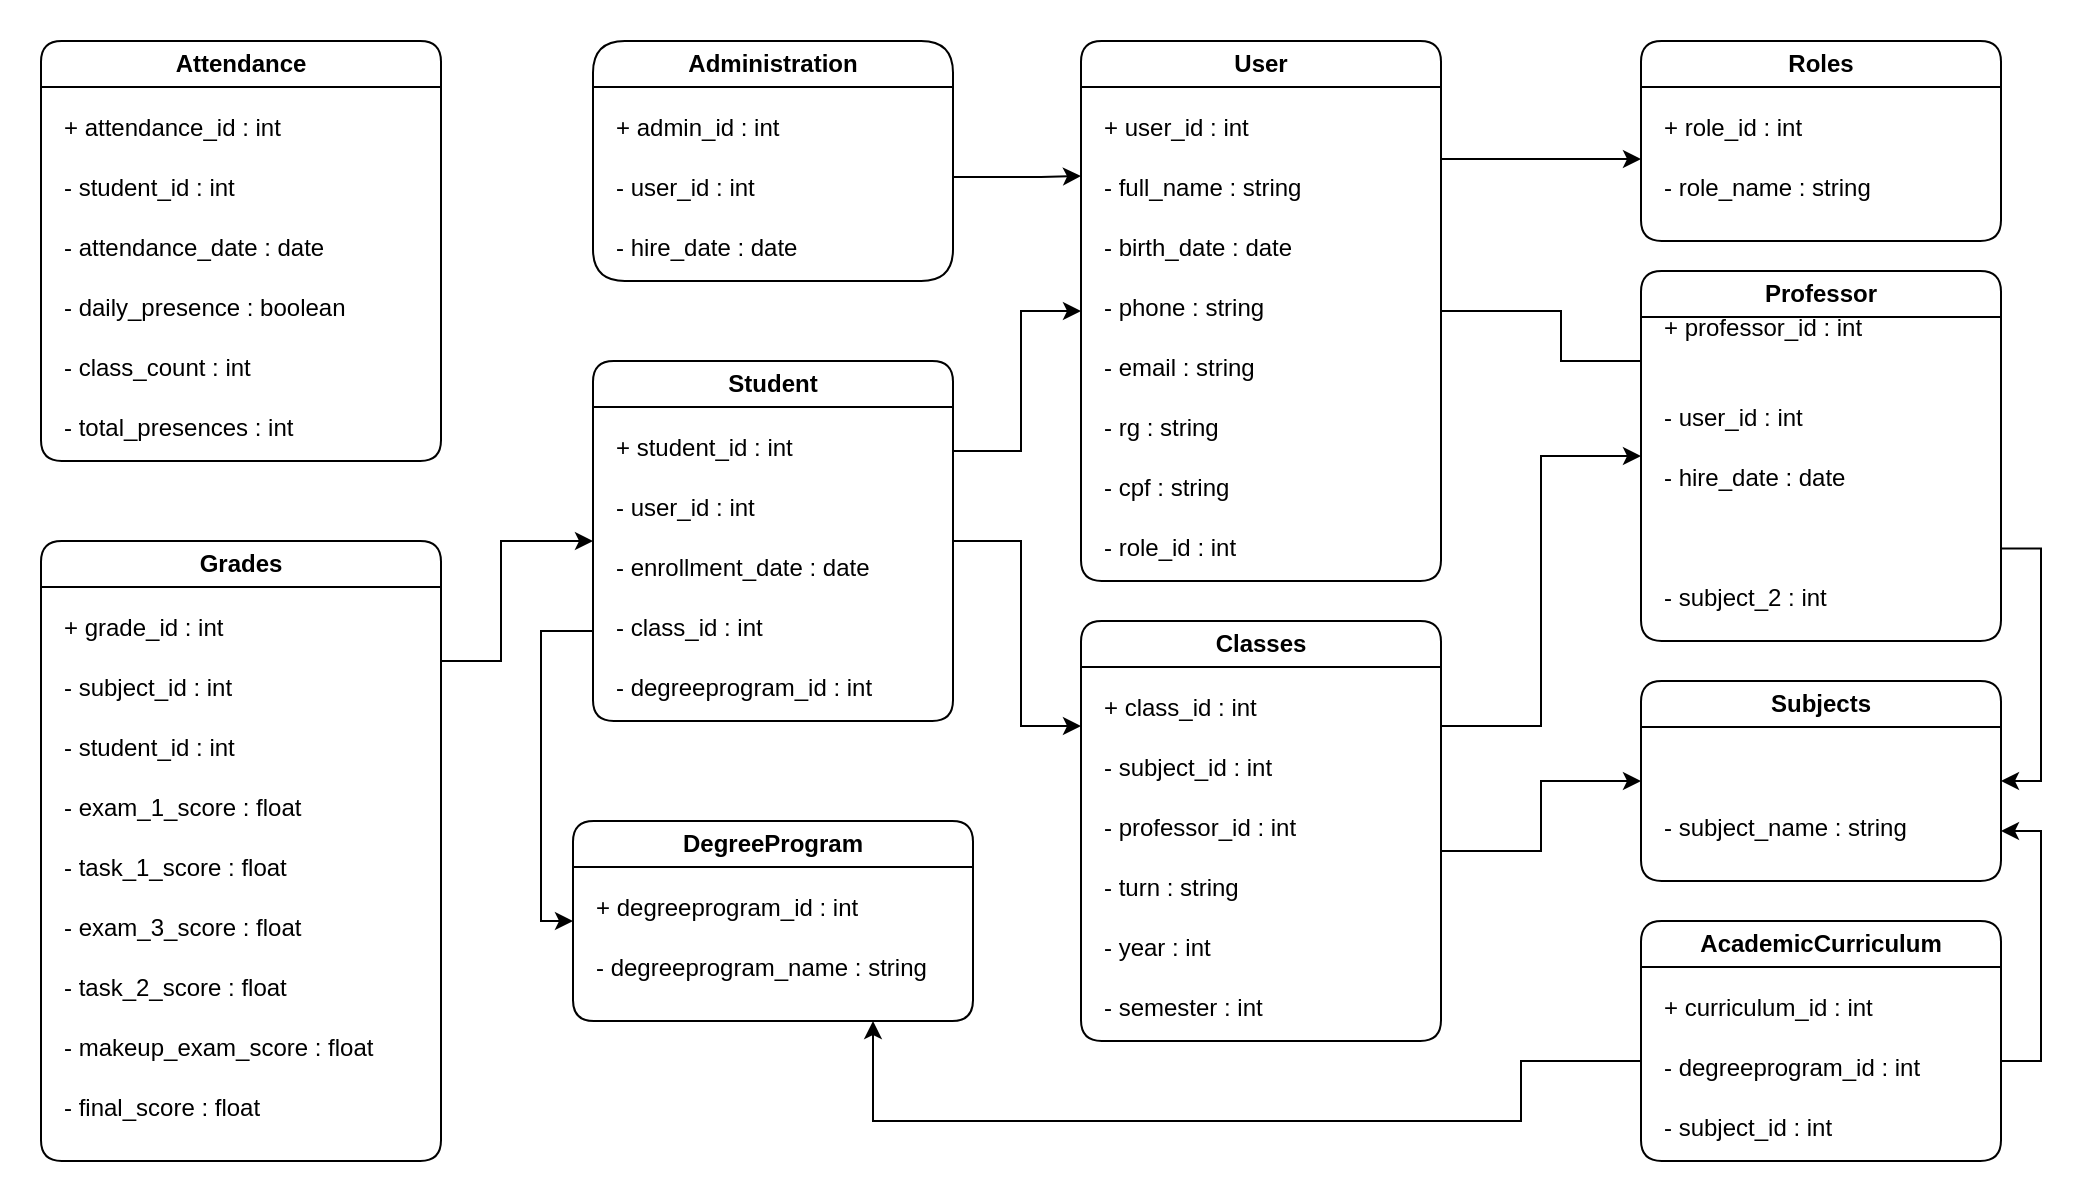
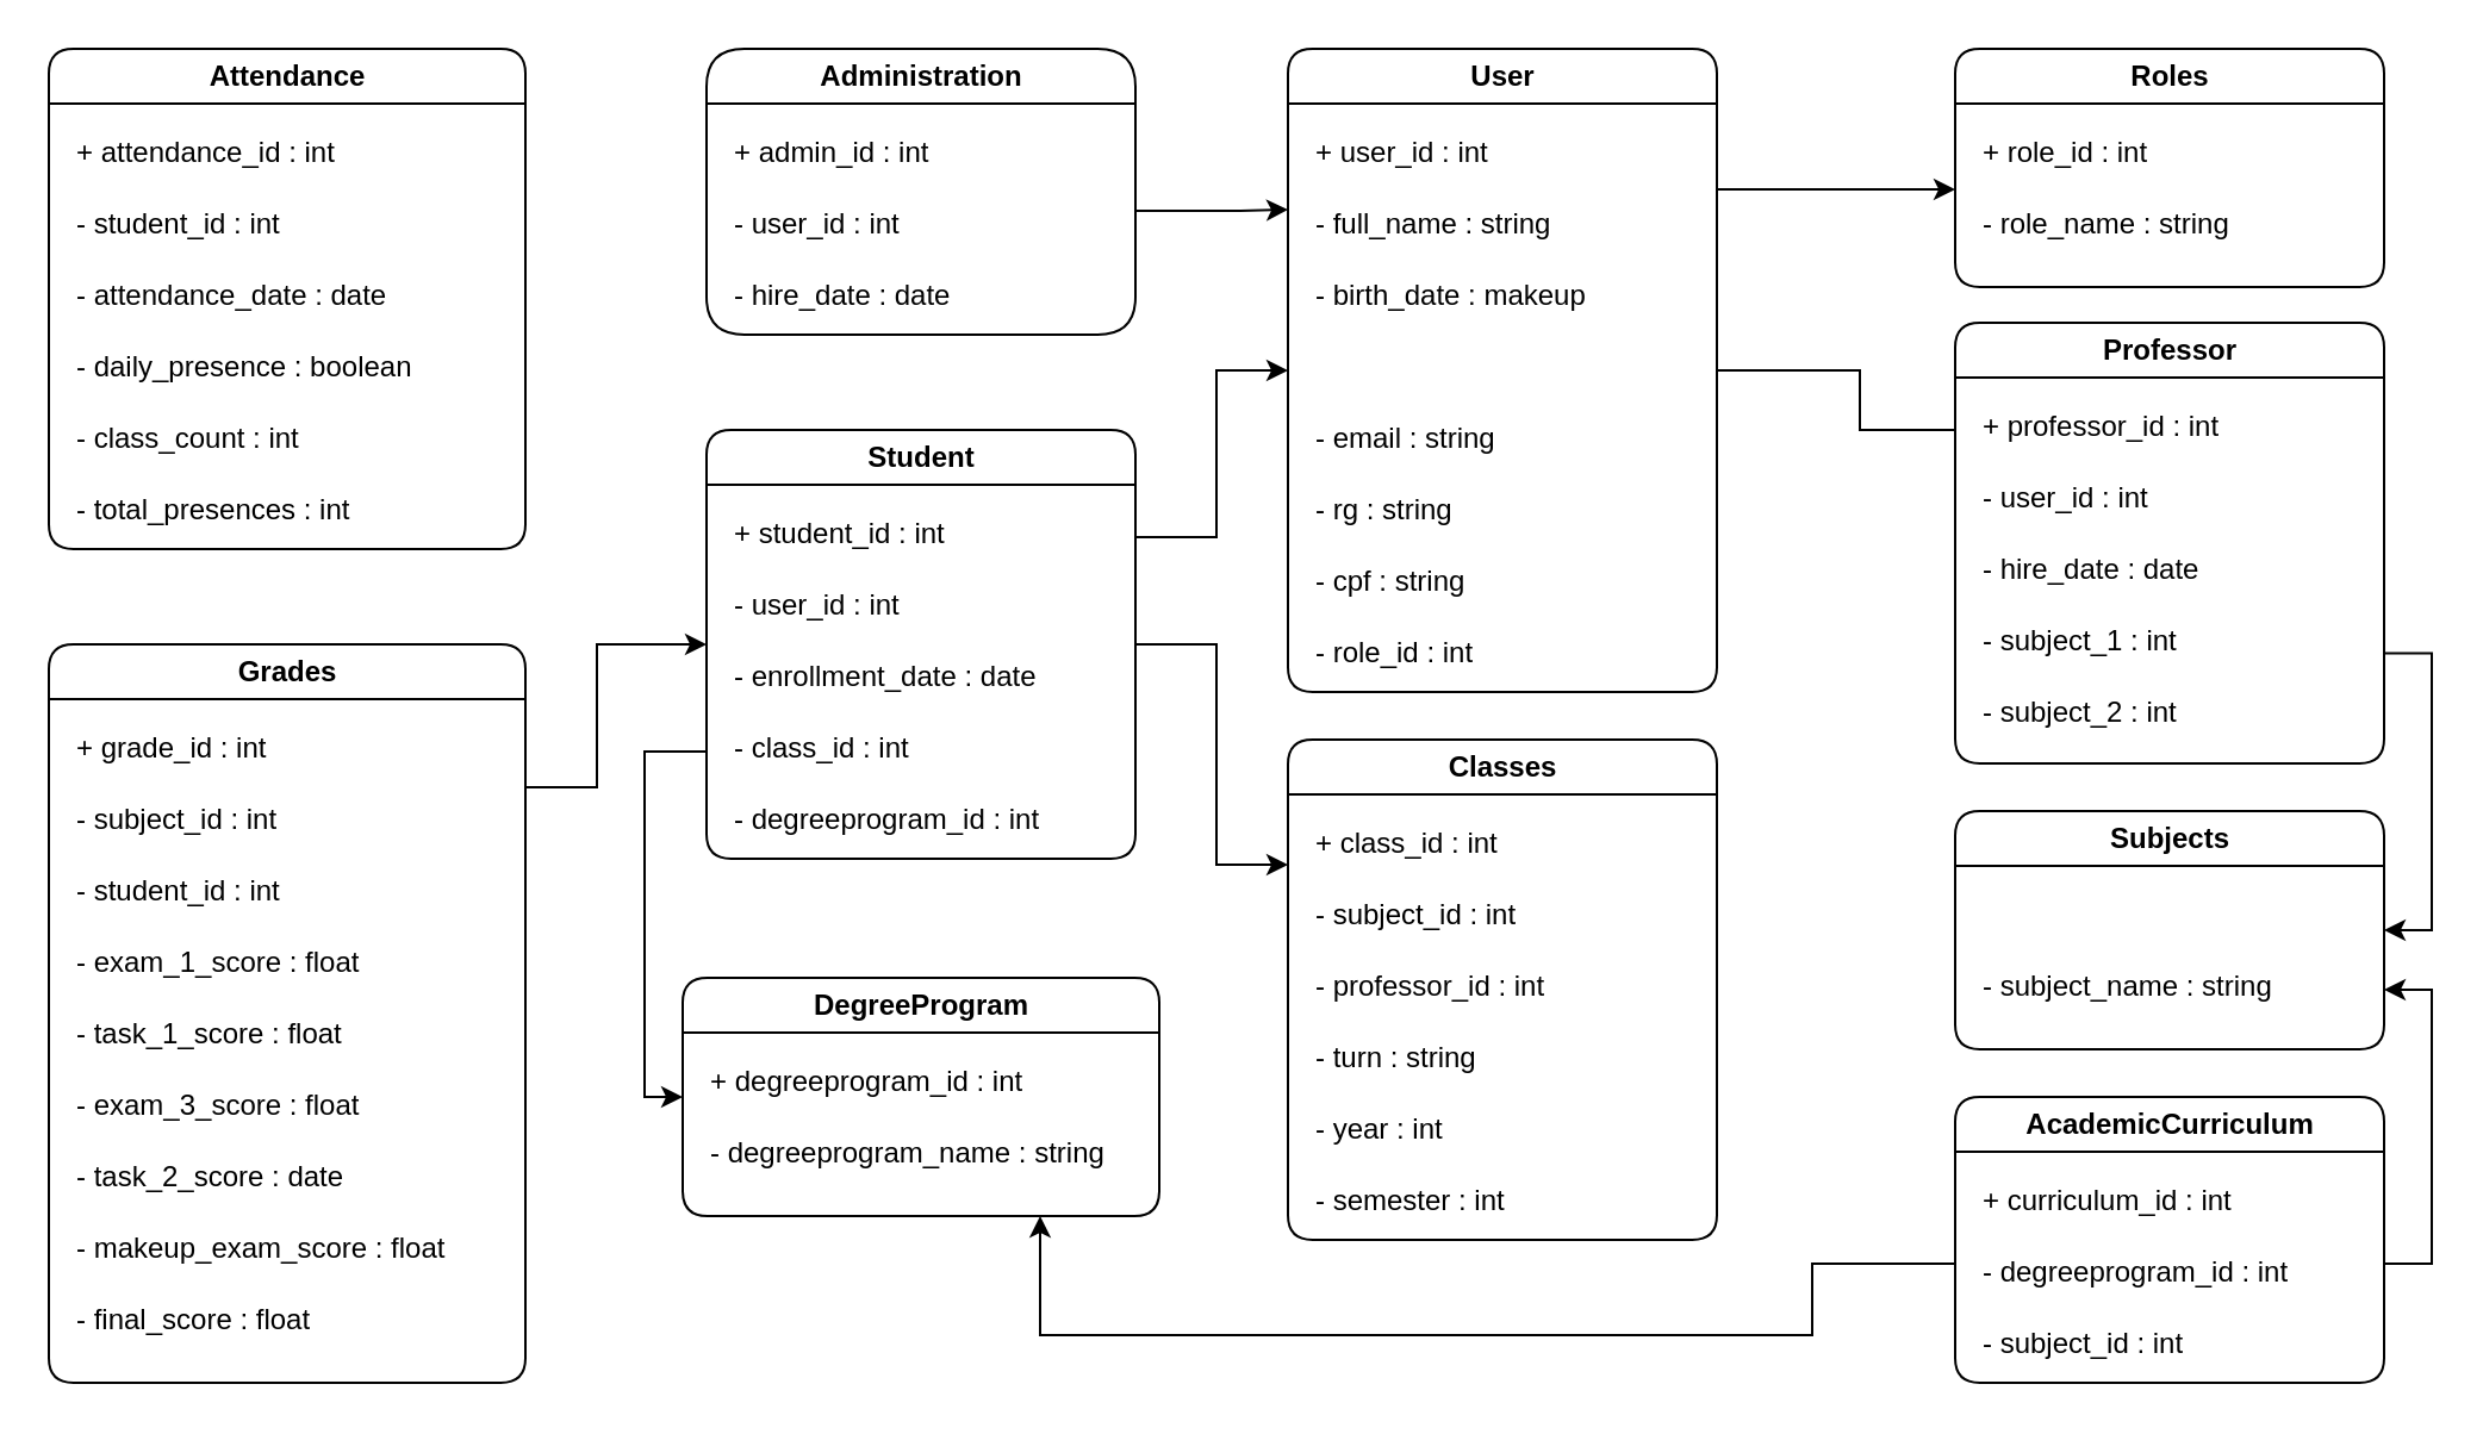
  <mxCell id="0" />
  <mxCell id="1" parent="0" />
  <mxCell id="2" value="User" style="swimlane;rounded=1;html=1;" parent="1" vertex="1"><mxGeometry x="540" y="20" width="180" height="270" as="geometry" /></mxCell>
  <mxCell id="3" value="+ user_id : int&amp;nbsp;" style="text;html=1;" parent="2" vertex="1"><mxGeometry x="10" y="30" width="160" height="26" as="geometry" /></mxCell>
  <mxCell id="4" value="- full_name : string" style="text;html=1;" parent="2" vertex="1"><mxGeometry x="10" y="60" width="160" height="26" as="geometry" /></mxCell>
- <mxCell id="5" value="- birth_date : date" style="text;html=1;" parent="2" vertex="1"><mxGeometry x="10" y="90" width="160" height="26" as="geometry" /></mxCell>
- <mxCell id="6" value="- phone : string" style="text;html=1;" parent="2" vertex="1"><mxGeometry x="10" y="120" width="160" height="26" as="geometry" /></mxCell>
+ <mxCell id="5" value="- birth_date : makeup" style="text;html=1;" parent="2" vertex="1"><mxGeometry x="10" y="90" width="160" height="26" as="geometry" /></mxCell>
  <mxCell id="7" value="- email : string" style="text;html=1;" parent="2" vertex="1"><mxGeometry x="10" y="150" width="160" height="26" as="geometry" /></mxCell>
  <mxCell id="8" value="- rg : string" style="text;html=1;" parent="2" vertex="1"><mxGeometry x="10" y="180" width="160" height="26" as="geometry" /></mxCell>
  <mxCell id="9" value="- cpf : string" style="text;html=1;" parent="2" vertex="1"><mxGeometry x="10" y="210" width="160" height="26" as="geometry" /></mxCell>
  <mxCell id="10" value="- role_id : int&amp;nbsp;" style="text;html=1;" parent="2" vertex="1"><mxGeometry x="10" y="240" width="160" height="26" as="geometry" /></mxCell>
  <mxCell id="11" value="Roles" style="swimlane;rounded=1;html=1;" parent="1" vertex="1"><mxGeometry x="820" y="20" width="180" height="100" as="geometry" /></mxCell>
  <mxCell id="12" value="+ role_id : int&amp;nbsp;" style="text;html=1;" parent="11" vertex="1"><mxGeometry x="10" y="30" width="160" height="26" as="geometry" /></mxCell>
  <mxCell id="13" value="- role_name : string" style="text;html=1;" parent="11" vertex="1"><mxGeometry x="10" y="60" width="160" height="26" as="geometry" /></mxCell>
  <mxCell id="14" style="edgeStyle=orthogonalEdgeStyle;rounded=0;html=1;" parent="1" edge="1"><mxGeometry relative="1" as="geometry"><mxPoint x="720" y="80" as="sourcePoint" /><mxPoint x="820" y="79" as="targetPoint" /><Array as="points"><mxPoint x="720" y="79" /></Array></mxGeometry></mxCell>
  <mxCell id="15" value="Student" style="swimlane;rounded=1;html=1;" parent="1" vertex="1"><mxGeometry x="296" y="180" width="180" height="180" as="geometry" /></mxCell>
  <mxCell id="16" value="+ student_id : int" style="text;html=1;" parent="15" vertex="1"><mxGeometry x="10" y="30" width="160" height="26" as="geometry" /></mxCell>
  <mxCell id="17" value="- user_id : int" style="text;html=1;" parent="15" vertex="1"><mxGeometry x="10" y="60" width="160" height="26" as="geometry" /></mxCell>
  <mxCell id="18" value="- enrollment_date : date" style="text;html=1;" parent="15" vertex="1"><mxGeometry x="10" y="90" width="160" height="26" as="geometry" /></mxCell>
  <mxCell id="19" value="- class_id : int" style="text;html=1;" parent="15" vertex="1"><mxGeometry x="10" y="120" width="160" height="26" as="geometry" /></mxCell>
  <mxCell id="20" value="- degreeprogram_id : int" style="text;html=1;" parent="15" vertex="1"><mxGeometry x="10" y="150" width="160" height="26" as="geometry" /></mxCell>
  <mxCell id="21" style="edgeStyle=orthogonalEdgeStyle;rounded=0;html=1;entryX=0;entryY=0.5;entryDx=0;entryDy=0;exitX=1;exitY=0.25;exitDx=0;exitDy=0;" parent="1" source="15" edge="1" target="2"><mxGeometry relative="1" as="geometry"><mxPoint x="510" y="80" as="targetPoint" /><Array as="points"><mxPoint x="510" y="225" /><mxPoint x="510" y="155" /></Array><mxPoint x="450" y="340" as="sourcePoint" /></mxGeometry></mxCell>
  <mxCell id="22" value="Professor" style="swimlane;rounded=1;html=1;" parent="1" vertex="1"><mxGeometry x="820" y="135" width="180" height="185" as="geometry" /></mxCell>
- <mxCell id="23" value="+ professor_id : int&amp;nbsp;" style="text;html=1;" parent="22" vertex="1"><mxGeometry x="10" y="15" width="160" height="26" as="geometry" /></mxCell>
+ <mxCell id="23" value="+ professor_id : int&amp;nbsp;" style="text;html=1;" parent="22" vertex="1"><mxGeometry x="10" y="30" width="160" height="26" as="geometry" /></mxCell>
  <mxCell id="24" value="- user_id : int&amp;nbsp;" style="text;html=1;" parent="22" vertex="1"><mxGeometry x="10" y="60" width="160" height="26" as="geometry" /></mxCell>
  <mxCell id="25" value="- hire_date : date" style="text;html=1;" parent="22" vertex="1"><mxGeometry x="10" y="90" width="160" height="26" as="geometry" /></mxCell>
+ <mxCell id="26" value="- subject_1 : int&amp;nbsp;" style="text;html=1;" parent="22" vertex="1"><mxGeometry x="10" y="120" width="160" height="26" as="geometry" /></mxCell>
  <mxCell id="27" value="- subject_2 : int&amp;nbsp;" style="text;html=1;" parent="22" vertex="1"><mxGeometry x="10" y="150" width="160" height="26" as="geometry" /></mxCell>
  <mxCell id="28" style="edgeStyle=orthogonalEdgeStyle;rounded=0;html=1;exitX=0;exitY=0.25;exitDx=0;exitDy=0;entryX=1;entryY=0.5;entryDx=0;entryDy=0;endArrow=none;" parent="1" source="22" target="2" edge="1"><mxGeometry relative="1" as="geometry"><Array as="points"><mxPoint x="820" y="180" /><mxPoint x="780" y="180" /><mxPoint x="780" y="155" /></Array><mxPoint x="720" y="190" as="targetPoint" /></mxGeometry></mxCell>
  <mxCell id="29" value="Administration" style="swimlane;rounded=1;html=1;arcSize=23;" parent="1" vertex="1"><mxGeometry x="296" y="20" width="180" height="120" as="geometry" /></mxCell>
  <mxCell id="30" value="+ admin_id : int" style="text;html=1;" parent="29" vertex="1"><mxGeometry x="10" y="30" width="160" height="26" as="geometry" /></mxCell>
  <mxCell id="31" value="- user_id : int&amp;nbsp;" style="text;html=1;" parent="29" vertex="1"><mxGeometry x="10" y="60" width="160" height="26" as="geometry" /></mxCell>
  <mxCell id="32" value="- hire_date : date" style="text;html=1;" parent="29" vertex="1"><mxGeometry x="10" y="90" width="160" height="26" as="geometry" /></mxCell>
  <mxCell id="33" style="edgeStyle=orthogonalEdgeStyle;rounded=0;html=1;entryX=0;entryY=0.25;entryDx=0;entryDy=0;exitX=1;exitY=0.5;exitDx=0;exitDy=0;" parent="1" source="29" target="2" edge="1"><mxGeometry relative="1" as="geometry"><mxPoint x="500" y="60" as="sourcePoint" /><mxPoint x="510" y="70" as="targetPoint" /><Array as="points"><mxPoint x="476" y="88" /><mxPoint x="520" y="88" /></Array></mxGeometry></mxCell>
  <mxCell id="34" value="Classes" style="swimlane;rounded=1;html=1;" parent="1" vertex="1"><mxGeometry x="540" y="310" width="180" height="210" as="geometry" /></mxCell>
  <mxCell id="35" value="+ class_id : int&amp;nbsp;&lt;div&gt;&lt;br&gt;&lt;/div&gt;" style="text;html=1;" parent="34" vertex="1"><mxGeometry x="10" y="30" width="160" height="26" as="geometry" /></mxCell>
  <mxCell id="36" value="- subject_id : int&amp;nbsp;" style="text;html=1;" parent="34" vertex="1"><mxGeometry x="10" y="60" width="160" height="26" as="geometry" /></mxCell>
  <mxCell id="37" value="- professor_id : int&amp;nbsp;" style="text;html=1;" parent="34" vertex="1"><mxGeometry x="10" y="90" width="160" height="26" as="geometry" /></mxCell>
  <mxCell id="38" value="- turn : string" style="text;html=1;" parent="34" vertex="1"><mxGeometry x="10" y="120" width="160" height="26" as="geometry" /></mxCell>
  <mxCell id="39" value="- year : int" style="text;html=1;" parent="34" vertex="1"><mxGeometry x="10" y="150" width="160" height="26" as="geometry" /></mxCell>
  <mxCell id="40" value="- semester : int" style="text;html=1;" parent="34" vertex="1"><mxGeometry x="10" y="180" width="160" height="26" as="geometry" /></mxCell>
  <mxCell id="41" style="edgeStyle=orthogonalEdgeStyle;rounded=0;html=1;exitX=1;exitY=0.5;exitDx=0;exitDy=0;entryX=0;entryY=0.25;entryDx=0;entryDy=0;" parent="1" source="15" target="34" edge="1"><mxGeometry relative="1" as="geometry"><mxPoint x="670" y="560" as="sourcePoint" /><Array as="points"><mxPoint x="476" y="270" /><mxPoint x="510" y="270" /><mxPoint x="510" y="363" /></Array><mxPoint x="480" y="640" as="targetPoint" /></mxGeometry></mxCell>
- <mxCell id="42" style="edgeStyle=orthogonalEdgeStyle;rounded=0;html=1;entryX=0;entryY=0.5;exitX=1;exitY=0.25;exitDx=0;exitDy=0;" parent="1" target="22" edge="1" source="34"><mxGeometry relative="1" as="geometry"><mxPoint x="400" y="680" as="sourcePoint" /></mxGeometry></mxCell>
  <mxCell id="43" value="Subjects" style="swimlane;rounded=1;html=1;" parent="1" vertex="1"><mxGeometry x="820" y="340" width="180" height="100" as="geometry" /></mxCell>
  <mxCell id="44" value="- subject_name : string" style="text;html=1;" parent="43" vertex="1"><mxGeometry x="10" y="60" width="160" height="26" as="geometry" /></mxCell>
- <mxCell id="45" style="edgeStyle=orthogonalEdgeStyle;rounded=0;html=1;entryX=0;entryY=0.5;exitX=1;exitY=0.5;exitDx=0;exitDy=0;" parent="1" source="34" target="43" edge="1"><mxGeometry relative="1" as="geometry"><mxPoint x="400" y="790" as="sourcePoint" /><Array as="points"><mxPoint x="770" y="425" /><mxPoint x="770" y="390" /></Array></mxGeometry></mxCell>
  <mxCell id="46" value="AcademicCurriculum" style="swimlane;rounded=1;html=1;" parent="1" vertex="1"><mxGeometry x="820" y="460" width="180" height="120" as="geometry" /></mxCell>
  <mxCell id="47" value="+ curriculum_id : int&amp;nbsp;" style="text;html=1;" parent="46" vertex="1"><mxGeometry x="10" y="30" width="160" height="26" as="geometry" /></mxCell>
  <mxCell id="48" value="- degreeprogram_id : int&amp;nbsp;" style="text;html=1;" parent="46" vertex="1"><mxGeometry x="10" y="60" width="160" height="26" as="geometry" /></mxCell>
  <mxCell id="49" value="- subject_id : int&amp;nbsp;" style="text;html=1;" parent="46" vertex="1"><mxGeometry x="10" y="90" width="160" height="26" as="geometry" /></mxCell>
  <mxCell id="50" value="DegreeProgram" style="swimlane;rounded=1;html=1;" parent="1" vertex="1"><mxGeometry x="286" y="410" width="200" height="100" as="geometry" /></mxCell>
  <mxCell id="51" value="+ degreeprogram_id : int&amp;nbsp;" style="text;html=1;" parent="50" vertex="1"><mxGeometry x="10" y="30" width="180" height="26" as="geometry" /></mxCell>
  <mxCell id="52" value="- degreeprogram_name : string" style="text;html=1;" parent="50" vertex="1"><mxGeometry x="10" y="60" width="180" height="26" as="geometry" /></mxCell>
  <mxCell id="53" style="edgeStyle=orthogonalEdgeStyle;rounded=0;html=1;exitX=0;exitY=0.75;entryX=0;entryY=0.5;exitDx=0;exitDy=0;entryDx=0;entryDy=0;" parent="1" source="15" target="50" edge="1"><mxGeometry relative="1" as="geometry"><Array as="points"><mxPoint x="296" y="315" /><mxPoint x="270" y="315" /><mxPoint x="270" y="460" /></Array></mxGeometry></mxCell>
  <mxCell id="54" style="edgeStyle=orthogonalEdgeStyle;rounded=0;html=1;exitX=0;exitY=0.5;entryX=0.75;entryY=1;entryDx=0;entryDy=0;exitDx=0;exitDy=0;" parent="1" source="46" target="50" edge="1"><mxGeometry relative="1" as="geometry"><Array as="points"><mxPoint x="760" y="530" /><mxPoint x="760" y="560" /><mxPoint x="436" y="560" /></Array></mxGeometry></mxCell>
  <mxCell id="55" style="edgeStyle=orthogonalEdgeStyle;rounded=0;html=1;exitX=1;exitY=0.5;exitDx=0;exitDy=0;entryX=1;entryY=0.75;entryDx=0;entryDy=0;" parent="1" source="46" target="43" edge="1"><mxGeometry relative="1" as="geometry"><Array as="points"><mxPoint x="1020" y="530" /><mxPoint x="1020" y="415" /></Array><mxPoint x="980" y="440" as="targetPoint" /></mxGeometry></mxCell>
  <mxCell id="56" value="Attendance" style="swimlane;rounded=1;html=1;" parent="1" vertex="1"><mxGeometry x="20" y="20" width="200" height="210" as="geometry" /></mxCell>
  <mxCell id="57" value="+ attendance_id : int" style="text;html=1;" parent="56" vertex="1"><mxGeometry x="10" y="30" width="180" height="26" as="geometry" /></mxCell>
  <mxCell id="58" value="- student_id : int" style="text;html=1;" parent="56" vertex="1"><mxGeometry x="10" y="60" width="180" height="26" as="geometry" /></mxCell>
  <mxCell id="59" value="- attendance_date : date" style="text;html=1;" parent="56" vertex="1"><mxGeometry x="10" y="90" width="180" height="26" as="geometry" /></mxCell>
  <mxCell id="60" value="- daily_presence : boolean" style="text;html=1;" parent="56" vertex="1"><mxGeometry x="10" y="120" width="180" height="26" as="geometry" /></mxCell>
  <mxCell id="61" value="- class_count : int" style="text;html=1;" parent="56" vertex="1"><mxGeometry x="10" y="150" width="180" height="26" as="geometry" /></mxCell>
  <mxCell id="62" value="- total_presences : int" style="text;html=1;" parent="56" vertex="1"><mxGeometry x="10" y="180" width="180" height="26" as="geometry" /></mxCell>
  <mxCell id="63" value="Grades" style="swimlane;rounded=1;html=1;" parent="1" vertex="1"><mxGeometry x="20" y="270" width="200" height="310" as="geometry" /></mxCell>
  <mxCell id="64" value="+ grade_id : int&amp;nbsp;" style="text;html=1;" parent="63" vertex="1"><mxGeometry x="10" y="30" width="180" height="26" as="geometry" /></mxCell>
  <mxCell id="65" value="- subject_id : int&amp;nbsp;" style="text;html=1;" parent="63" vertex="1"><mxGeometry x="10" y="60" width="180" height="26" as="geometry" /></mxCell>
  <mxCell id="66" value="- student_id : int&amp;nbsp;" style="text;html=1;" parent="63" vertex="1"><mxGeometry x="10" y="90" width="180" height="26" as="geometry" /></mxCell>
  <mxCell id="67" value="- exam_1_score : float" style="text;html=1;" parent="63" vertex="1"><mxGeometry x="10" y="120" width="180" height="26" as="geometry" /></mxCell>
  <mxCell id="68" value="- task_1_score : float" style="text;html=1;" parent="63" vertex="1"><mxGeometry x="10" y="150" width="180" height="26" as="geometry" /></mxCell>
  <mxCell id="69" value="- exam_3_score : float" style="text;html=1;" parent="63" vertex="1"><mxGeometry x="10" y="180" width="180" height="26" as="geometry" /></mxCell>
- <mxCell id="70" value="- task_2_score : float" style="text;html=1;" parent="63" vertex="1"><mxGeometry x="10" y="210" width="180" height="26" as="geometry" /></mxCell>
+ <mxCell id="70" value="- task_2_score : date" style="text;html=1;" parent="63" vertex="1"><mxGeometry x="10" y="210" width="180" height="26" as="geometry" /></mxCell>
  <mxCell id="71" value="- makeup_exam_score : float" style="text;html=1;" parent="63" vertex="1"><mxGeometry x="10" y="240" width="180" height="26" as="geometry" /></mxCell>
  <mxCell id="72" value="- final_score : float" style="text;html=1;" parent="63" vertex="1"><mxGeometry x="10" y="270" width="180" height="26" as="geometry" /></mxCell>
  <mxCell id="73" style="edgeStyle=orthogonalEdgeStyle;rounded=0;html=1;exitX=1;exitY=0.25;exitDx=0;exitDy=0;entryX=0;entryY=0.5;entryDx=0;entryDy=0;" parent="1" target="15" edge="1" source="63"><mxGeometry relative="1" as="geometry"><mxPoint x="1330" y="670" as="sourcePoint" /><mxPoint x="240" y="270" as="targetPoint" /><Array as="points"><mxPoint x="220" y="330" /><mxPoint x="250" y="330" /><mxPoint x="250" y="270" /></Array></mxGeometry></mxCell>
  <mxCell id="74" style="edgeStyle=orthogonalEdgeStyle;rounded=0;html=1;entryX=1;entryY=0.5;exitX=1;exitY=0.75;exitDx=0;exitDy=0;entryDx=0;entryDy=0;" parent="1" target="43" edge="1" source="22"><mxGeometry relative="1" as="geometry"><mxPoint x="1330" y="835" as="sourcePoint" /><Array as="points"><mxPoint x="1020" y="274" /><mxPoint x="1020" y="390" /></Array></mxGeometry></mxCell>
